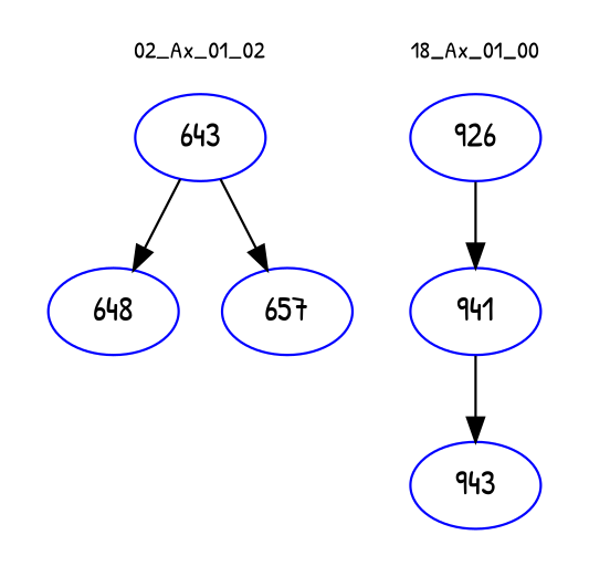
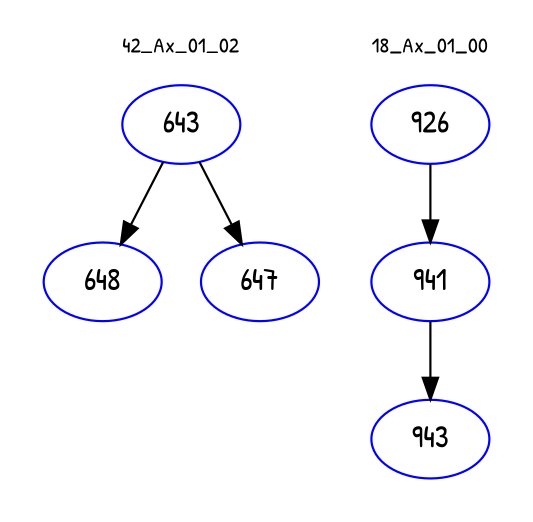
  digraph {
    fontname="Patrick Hand"
    node [color=blue fontname="Patrick Hand"]
    edge [color=black fontname="Patrick Hand"]
    n1 [label=643]
    n2 [label=648]
-   n3 [label=657]
+   n3 [label=647]
    n4 [label=941]
    n5 [label=926]
    n6 [label=943]
    subgraph cluster_1 {
      color=white
      fontsize=10
-     label="02_Ax_01_02"
+     label="42_Ax_01_02"
      n1
      n2
      n3
    }
    subgraph cluster_2 {
      color=white
      fontsize=10
      label="18_Ax_01_00"
      n4
      n5
      n6
    }
    n1 -> n2
    n1 -> n3
    n4 -> n6
    n5 -> n4
  }
